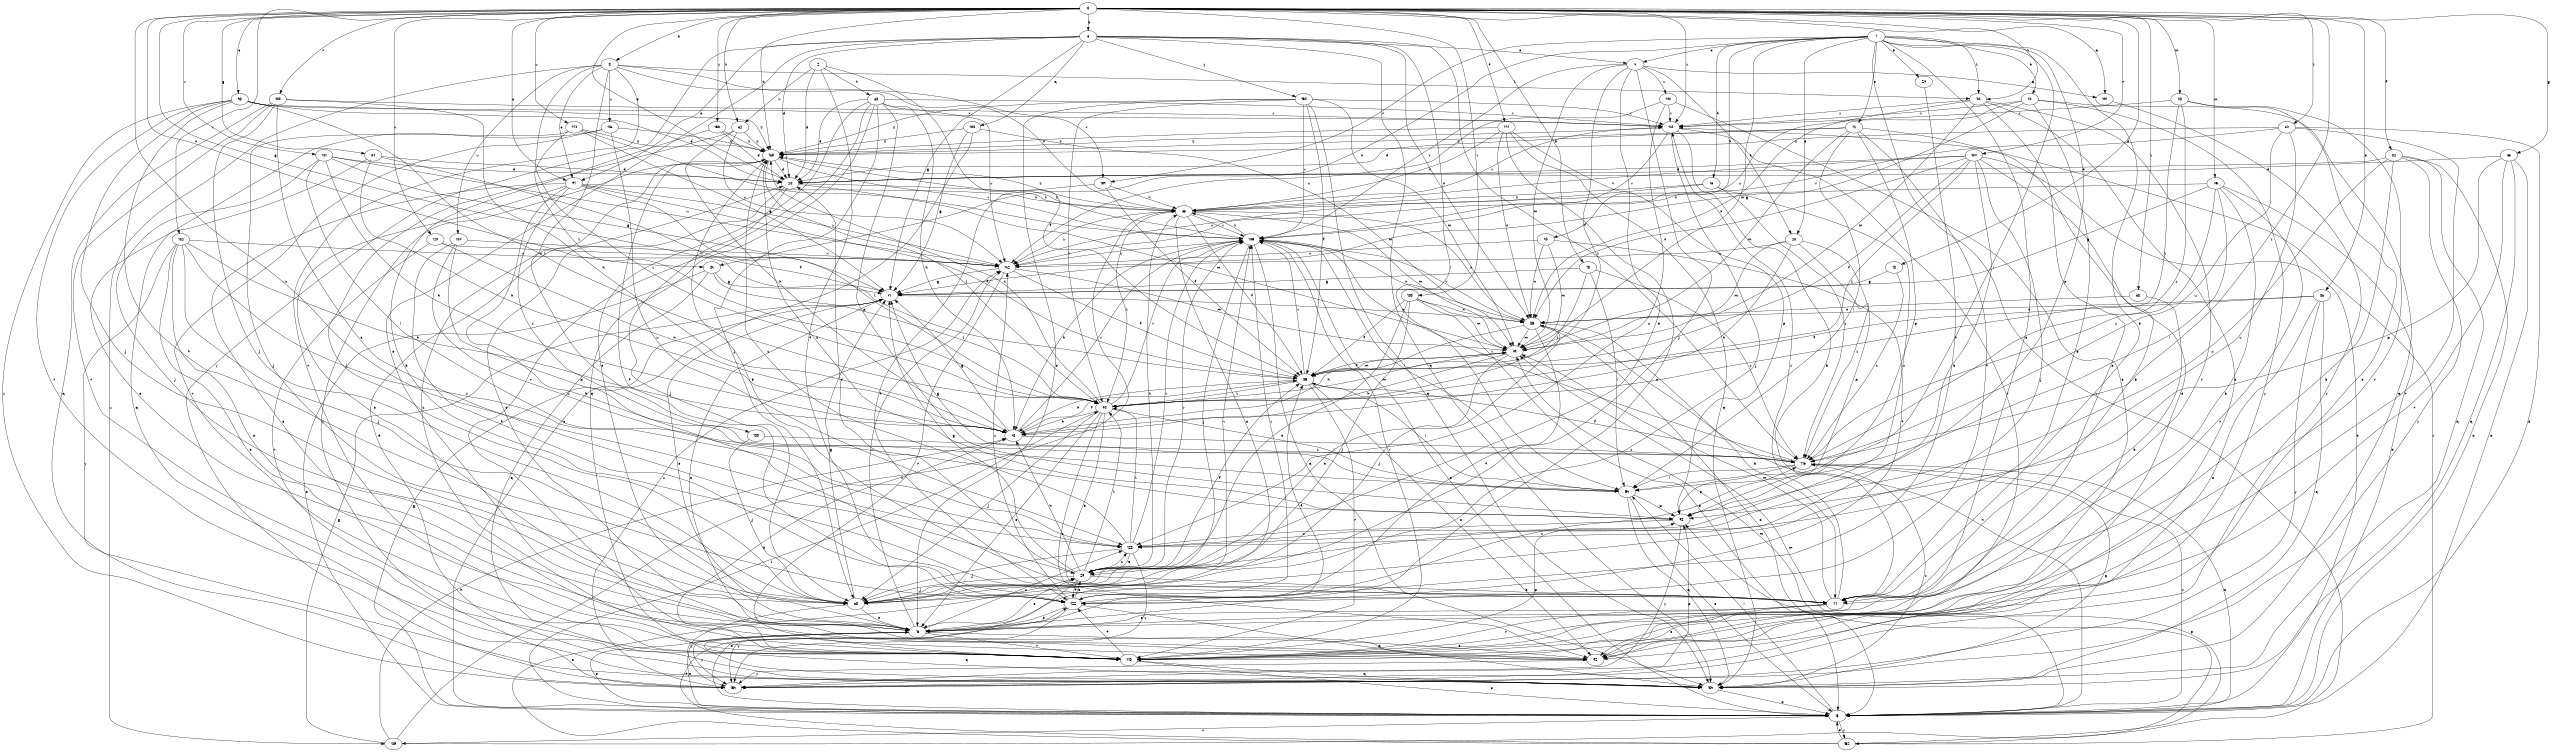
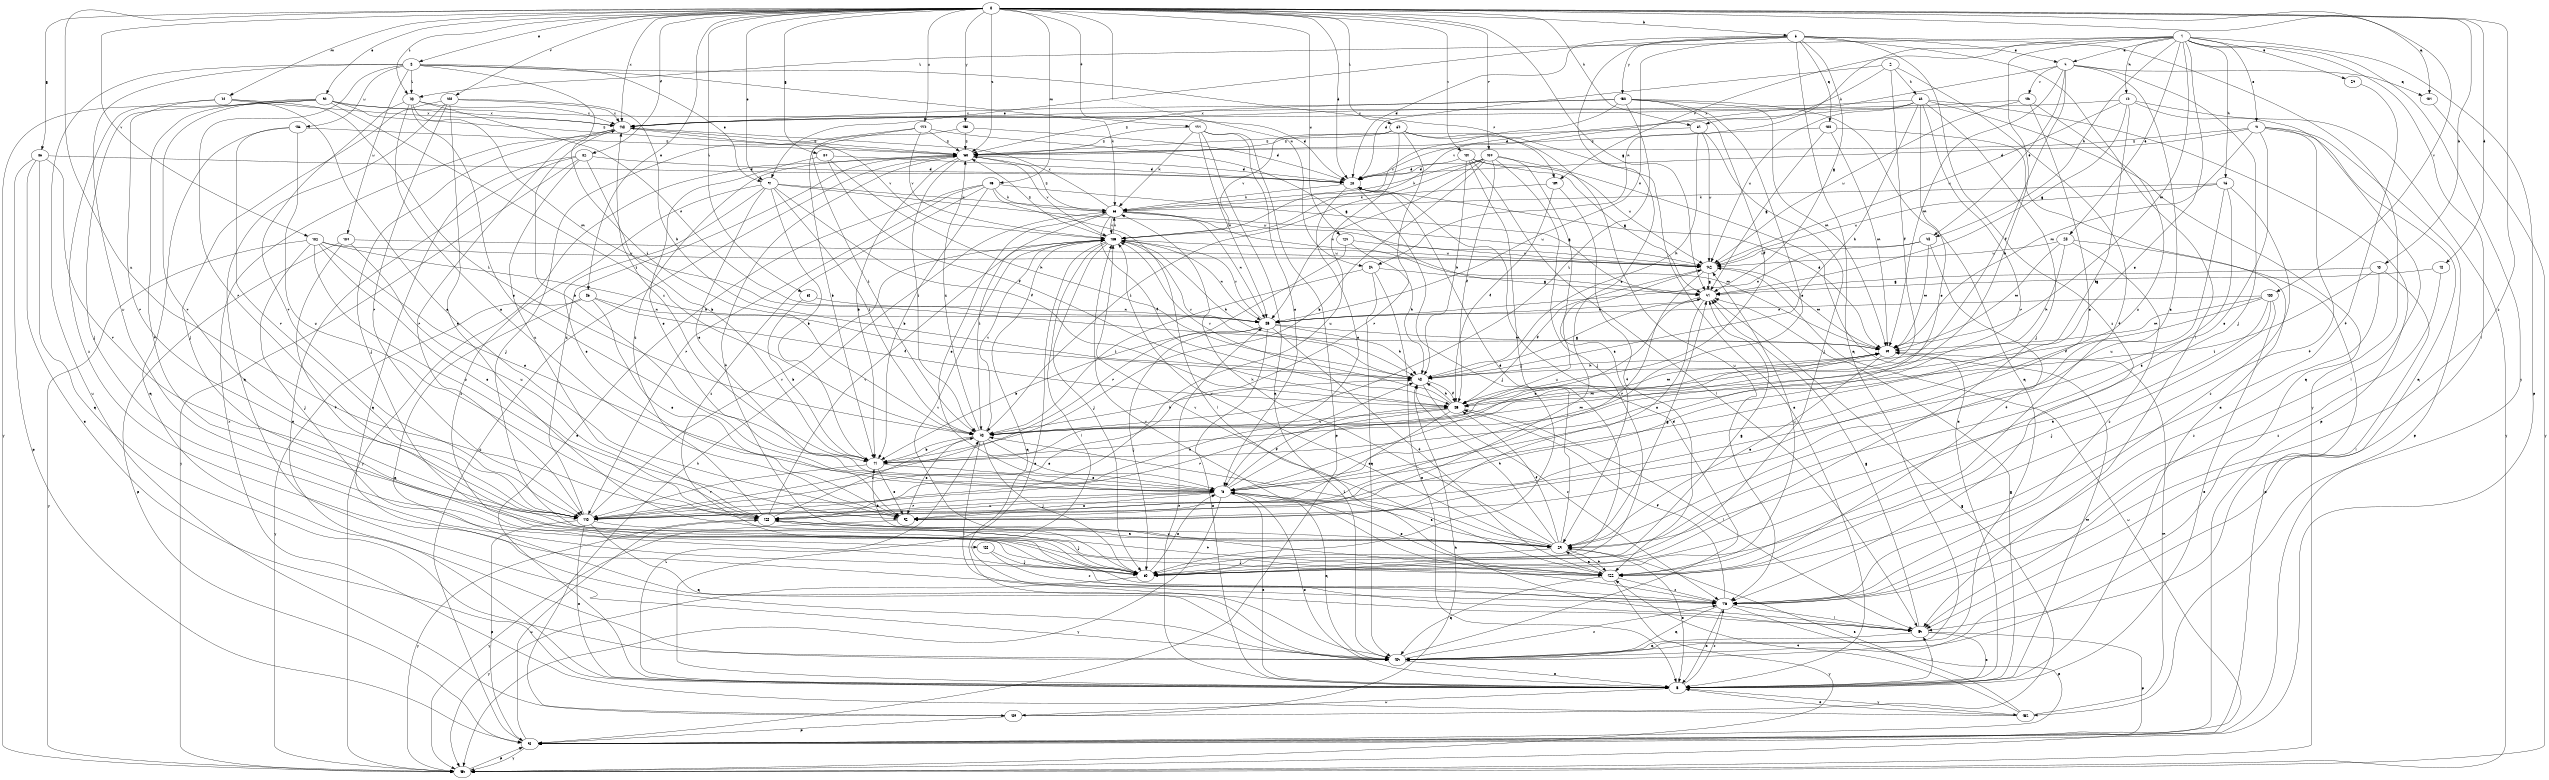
  strict digraph {
    fontname="Patrick Hand"
    node [fontname="Patrick Hand"]
    edge [fontname="Patrick Hand"]
    0
    3
    6
    10
    18
    23
    32
    36
    37
    41
    62
    67
    68
    70
    75
    78
    84
    86
    90
    91
    101
    107
    108
    116
    121
    124
    127
    128
    130
    131
    132
    148
    150
    160
    109
    66
    73
    110
    136
    137
    138
    139
    4
    54
    85
    92
    103
    104
    153
    154
    16
    79
    60
    11
    5
    98
    35
    48
    142
    135
    122
    29
    1
    14
    27
    28
    43
    46
    47
    152
    134
    2
    63
    0 -> 3 [label=a]
    0 -> 6 [label=b]
    0 -> 10 [label=b]
    0 -> 18 [label=d]
    0 -> 23 [label=d]
    0 -> 32 [label=f]
    0 -> 36 [label=g]
    0 -> 37 [label=g]
    0 -> 41 [label=g]
    0 -> 62 [label=k]
    0 -> 67 [label=l]
    0 -> 68 [label=l]
    0 -> 70 [label=l]
    0 -> 75 [label=m]
    0 -> 78 [label=m]
    0 -> 84 [label=n]
    0 -> 86 [label=o]
    0 -> 90 [label=o]
    0 -> 91 [label=o]
    0 -> 101 [label=q]
    0 -> 107 [label=r]
    0 -> 108 [label=r]
    0 -> 116 [label=s]
    0 -> 121 [label=t]
    0 -> 124 [label=u]
    0 -> 127 [label=u]
    0 -> 128 [label=u]
    0 -> 130 [label=v]
    0 -> 131 [label=v]
    0 -> 132 [label=v]
    0 -> 148 [label=x]
    0 -> 150 [label=y]
    0 -> 160 [label=z]
    3 -> 70 [label=l]
    3 -> 91 [label=o]
    3 -> 109 [label=r]
    3 -> 66 [label=k]
    3 -> 73 [label=l]
    3 -> 110 [label=r]
    3 -> 136 [label=w]
    3 -> 137 [label=w]
    3 -> 138 [label=w]
    3 -> 139 [label=w]
    6 -> 23 [label=d]
    6 -> 41 [label=g]
    6 -> 91 [label=o]
    6 -> 116 [label=s]
    6 -> 4 [label=a]
    6 -> 54 [label=i]
    6 -> 85 [label=n]
    6 -> 92 [label=o]
    6 -> 103 [label=q]
    6 -> 104 [label=q]
    6 -> 153 [label=y]
    6 -> 154 [label=y]
    10 -> 41 [label=g]
    10 -> 116 [label=s]
    10 -> 73 [label=l]
    10 -> 54 [label=i]
    18 -> 41 [label=g]
    18 -> 116 [label=s]
    23 -> 66 [label=k]
    23 -> 16 [label=c]
-   23 -> 79 [label=m]
+   23 -> 79 [label=d]
    23 -> 60 [label=j]
    32 -> 23 [label=d]
    32 -> 128 [label=u]
    32 -> 104 [label=q]
    32 -> 154 [label=y]
    32 -> 11 [label=b]
    32 -> 5 [label=a]
    36 -> 23 [label=d]
    36 -> 110 [label=r]
    36 -> 104 [label=q]
    36 -> 5 [label=a]
    36 -> 98 [label=p]
    37 -> 23 [label=d]
    37 -> 16 [label=c]
    37 -> 35 [label=f]
    37 -> 48 [label=h]
    41 -> 85 [label=n]
    41 -> 92 [label=o]
    41 -> 16 [label=c]
    62 -> 160 [label=z]
    62 -> 60 [label=j]
    62 -> 48 [label=h]
    62 -> 142 [label=w]
    67 -> 116 [label=w]
    67 -> 128 [label=u]
    67 -> 160 [label=z]
    67 -> 110 [label=r]
    67 -> 5 [label=a]
    67 -> 135 [label=v]
    68 -> 85 [label=n]
    68 -> 11 [label=b]
    70 -> 148 [label=x]
    70 -> 110 [label=r]
    70 -> 85 [label=n]
    70 -> 92 [label=o]
    70 -> 16 [label=c]
    70 -> 79 [label=m]
    75 -> 41 [label=g]
    75 -> 116 [label=s]
    75 -> 66 [label=k]
    75 -> 110 [label=r]
    75 -> 54 [label=i]
    75 -> 11 [label=b]
    75 -> 5 [label=a]
    78 -> 116 [label=s]
    78 -> 148 [label=x]
    78 -> 73 [label=l]
    78 -> 110 [label=r]
    78 -> 92 [label=o]
    84 -> 41 [label=g]
    84 -> 73 [label=l]
    84 -> 104 [label=q]
    84 -> 5 [label=a]
    86 -> 85 [label=n]
    86 -> 92 [label=o]
    86 -> 104 [label=q]
    86 -> 154 [label=y]
    86 -> 35 [label=f]
    90 -> 23 [label=d]
    90 -> 148 [label=x]
    90 -> 160 [label=z]
    90 -> 73 [label=l]
    90 -> 110 [label=r]
    90 -> 154 [label=y]
    90 -> 60 [label=j]
    90 -> 122 [label=t]
    91 -> 116 [label=s]
    91 -> 66 [label=k]
    91 -> 73 [label=l]
    91 -> 92 [label=o]
    91 -> 16 [label=c]
    91 -> 11 [label=b]
    91 -> 35 [label=f]
    91 -> 142 [label=w]
    101 -> 154 [label=y]
    107 -> 23 [label=d]
    107 -> 66 [label=k]
    107 -> 73 [label=l]
    107 -> 85 [label=n]
    107 -> 60 [label=j]
    107 -> 11 [label=b]
    107 -> 5 [label=a]
    107 -> 35 [label=f]
    107 -> 29 [label=e]
    108 -> 148 [label=x]
    108 -> 110 [label=r]
    108 -> 104 [label=q]
    108 -> 60 [label=j]
    108 -> 48 [label=h]
    108 -> 29 [label=e]
    116 -> 54 [label=i]
    116 -> 104 [label=q]
    116 -> 5 [label=a]
    116 -> 98 [label=p]
    116 -> 35 [label=f]
    116 -> 135 [label=v]
    121 -> 160 [label=z]
    121 -> 66 [label=k]
    121 -> 85 [label=n]
    121 -> 104 [label=q]
    121 -> 16 [label=c]
    121 -> 98 [label=p]
    124 -> 110 [label=r]
    124 -> 48 [label=h]
    124 -> 142 [label=w]
    127 -> 41 [label=g]
    127 -> 160 [label=z]
    127 -> 73 [label=l]
    127 -> 60 [label=j]
    127 -> 135 [label=v]
    128 -> 160 [label=z]
    128 -> 73 [label=l]
    128 -> 154 [label=y]
    128 -> 60 [label=j]
    128 -> 135 [label=v]
    128 -> 29 [label=e]
    130 -> 85 [label=n]
    130 -> 79 [label=m]
    130 -> 60 [label=j]
    130 -> 5 [label=a]
    130 -> 35 [label=f]
    130 -> 29 [label=e]
    131 -> 23 [label=d]
    131 -> 41 [label=g]
    131 -> 54 [label=i]
    131 -> 60 [label=j]
    131 -> 48 [label=h]
    131 -> 142 [label=w]
    132 -> 128 [label=u]
    132 -> 92 [label=o]
    132 -> 154 [label=y]
    132 -> 16 [label=c]
    132 -> 60 [label=j]
    132 -> 48 [label=h]
    132 -> 142 [label=w]
    148 -> 160 [label=z]
    148 -> 110 [label=r]
    148 -> 60 [label=j]
    148 -> 11 [label=b]
    148 -> 135 [label=v]
    150 -> 23 [label=d]
    150 -> 160 [label=z]
    150 -> 11 [label=b]
    160 -> 23 [label=d]
    160 -> 73 [label=l]
    160 -> 154 [label=y]
    160 -> 11 [label=b]
    160 -> 135 [label=v]
    160 -> 122 [label=t]
    109 -> 66 [label=k]
    109 -> 35 [label=f]
    109 -> 122 [label=t]
    66 -> 148 [label=x]
    66 -> 160 [label=z]
    66 -> 73 [label=l]
    66 -> 85 [label=n]
    66 -> 16 [label=c]
    66 -> 79 [label=m]
    66 -> 35 [label=f]
    66 -> 142 [label=w]
    66 -> 135 [label=v]
    73 -> 160 [label=z]
    73 -> 54 [label=i]
    73 -> 92 [label=o]
    73 -> 16 [label=c]
    73 -> 79 [label=m]
    73 -> 60 [label=j]
    73 -> 11 [label=b]
    73 -> 48 [label=h]
    73 -> 135 [label=v]
    110 -> 160 [label=z]
    110 -> 104 [label=q]
    110 -> 5 [label=a]
    110 -> 98 [label=p]
    110 -> 48 [label=h]
    110 -> 135 [label=v]
    110 -> 122 [label=t]
    136 -> 128 [label=u]
    136 -> 160 [label=z]
    136 -> 110 [label=r]
    136 -> 104 [label=q]
    137 -> 128 [label=u]
    137 -> 98 [label=p]
    137 -> 142 [label=w]
    137 -> 122 [label=t]
    138 -> 116 [label=s]
    138 -> 60 [label=j]
    139 -> 41 [label=g]
    139 -> 66 [label=k]
    139 -> 98 [label=p]
    139 -> 48 [label=h]
    4 -> 101 [label=q]
    4 -> 79 [label=m]
    4 -> 60 [label=j]
    4 -> 35 [label=f]
    4 -> 135 [label=v]
    4 -> 29 [label=e]
-   4 -> 28 [label=e]
+   4 -> 43 [label=e]
    4 -> 134 [label=v]
    54 -> 41 [label=g]
    54 -> 104 [label=q]
    54 -> 5 [label=a]
    54 -> 98 [label=p]
    85 -> 79 [label=m]
    85 -> 60 [label=j]
    85 -> 11 [label=b]
    85 -> 5 [label=a]
    85 -> 48 [label=h]
    85 -> 135 [label=v]
    85 -> 122 [label=t]
    92 -> 154 [label=y]
    103 -> 41 [label=g]
    103 -> 160 [label=z]
    103 -> 79 [label=m]
    103 -> 5 [label=a]
    104 -> 23 [label=d]
    104 -> 116 [label=s]
    104 -> 5 [label=a]
    153 -> 148 [label=x]
    153 -> 160 [label=z]
    153 -> 73 [label=l]
    153 -> 104 [label=q]
    153 -> 16 [label=c]
    153 -> 79 [label=m]
    153 -> 35 [label=f]
    153 -> 135 [label=v]
    154 -> 98 [label=p]
    154 -> 142 [label=w]
    16 -> 128 [label=u]
    16 -> 110 [label=r]
    16 -> 92 [label=o]
    16 -> 104 [label=q]
    16 -> 154 [label=y]
    16 -> 5 [label=a]
    16 -> 35 [label=f]
    16 -> 142 [label=w]
    16 -> 29 [label=e]
-   79 -> 35 [label=f]
    79 -> 48 [label=h]
    79 -> 29 [label=e]
    60 -> 41 [label=g]
    60 -> 154 [label=y]
    60 -> 16 [label=c]
    60 -> 135 [label=v]
    11 -> 148 [label=x]
    11 -> 110 [label=r]
    11 -> 92 [label=o]
    11 -> 16 [label=c]
    11 -> 79 [label=m]
    5 -> 41 [label=g]
    5 -> 116 [label=s]
    5 -> 73 [label=l]
    5 -> 139 [label=w]
    5 -> 54 [label=i]
    5 -> 85 [label=n]
    5 -> 16 [label=c]
    5 -> 79 [label=m]
    5 -> 152 [label=y]
    98 -> 128 [label=u]
    98 -> 160 [label=z]
    98 -> 154 [label=y]
    35 -> 73 [label=l]
    35 -> 110 [label=r]
    35 -> 54 [label=i]
    35 -> 92 [label=o]
    35 -> 79 [label=m]
    35 -> 48 [label=h]
    35 -> 135 [label=v]
    48 -> 41 [label=g]
    48 -> 116 [label=s]
    48 -> 35 [label=f]
    48 -> 135 [label=v]
    142 -> 41 [label=g]
    142 -> 110 [label=r]
    142 -> 79 [label=m]
    142 -> 35 [label=f]
    135 -> 160 [label=z]
    135 -> 66 [label=k]
    135 -> 54 [label=i]
    135 -> 85 [label=n]
    135 -> 104 [label=q]
    135 -> 60 [label=j]
    135 -> 5 [label=a]
    135 -> 48 [label=h]
    135 -> 142 [label=w]
    122 -> 116 [label=s]
    122 -> 104 [label=q]
    122 -> 154 [label=y]
    122 -> 16 [label=c]
    122 -> 142 [label=w]
    122 -> 135 [label=v]
    122 -> 29 [label=e]
    29 -> 23 [label=d]
    29 -> 41 [label=g]
    29 -> 128 [label=u]
    29 -> 66 [label=k]
    29 -> 73 [label=l]
    29 -> 60 [label=j]
    29 -> 11 [label=b]
    29 -> 5 [label=a]
    29 -> 35 [label=f]
    29 -> 48 [label=h]
    29 -> 135 [label=v]
    29 -> 122 [label=t]
    1 -> 70 [label=l]
    1 -> 84 [label=n]
    1 -> 109 [label=r]
    1 -> 4 [label=a]
    1 -> 54 [label=i]
    1 -> 16 [label=c]
    1 -> 79 [label=m]
    1 -> 11 [label=b]
    1 -> 98 [label=p]
    1 -> 14 [label=c]
    1 -> 27 [label=e]
    1 -> 28 [label=e]
    1 -> 43 [label=h]
    1 -> 46 [label=h]
    1 -> 47 [label=h]
    1 -> 152 [label=y]
    14 -> 23 [label=d]
    14 -> 160 [label=z]
    14 -> 54 [label=i]
    14 -> 92 [label=o]
    14 -> 79 [label=m]
    14 -> 98 [label=p]
    14 -> 122 [label=t]
    27 -> 122 [label=t]
    28 -> 116 [label=s]
    28 -> 79 [label=m]
    28 -> 98 [label=p]
    28 -> 48 [label=h]
    28 -> 142 [label=w]
    43 -> 85 [label=n]
    43 -> 79 [label=m]
    43 -> 142 [label=w]
    43 -> 122 [label=t]
    46 -> 116 [label=s]
    46 -> 128 [label=u]
    46 -> 66 [label=k]
    46 -> 142 [label=w]
+   46 -> 29 [label=e]
    47 -> 41 [label=g]
    47 -> 148 [label=x]
    47 -> 104 [label=q]
    47 -> 154 [label=y]
    47 -> 11 [label=b]
    47 -> 142 [label=w]
    152 -> 148 [label=x]
    152 -> 79 [label=m]
    152 -> 5 [label=a]
    152 -> 122 [label=t]
    152 -> 29 [label=e]
    134 -> 128 [label=u]
    134 -> 148 [label=x]
    134 -> 92 [label=o]
    134 -> 142 [label=w]
    2 -> 23 [label=d]
    2 -> 62 [label=k]
    2 -> 35 [label=f]
    2 -> 122 [label=t]
    2 -> 63 [label=k]
    63 -> 23 [label=d]
    63 -> 148 [label=x]
    63 -> 110 [label=r]
    63 -> 104 [label=q]
    63 -> 16 [label=c]
    63 -> 60 [label=j]
    63 -> 98 [label=p]
    63 -> 48 [label=h]
    63 -> 142 [label=w]
  }
